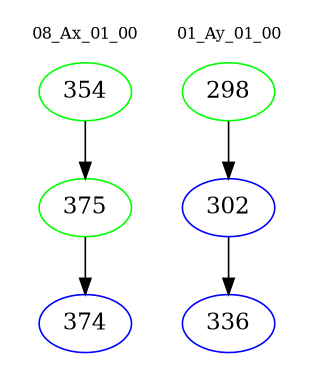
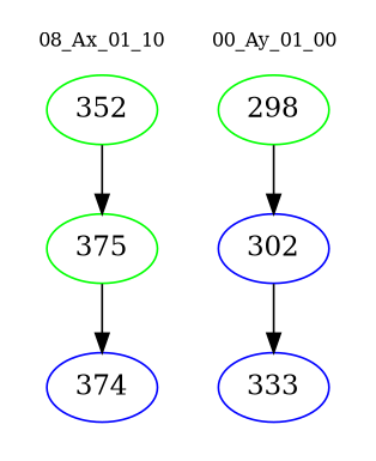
  digraph {
    node [color=green]
    edge [color=black]
-   n1 [label=354]
+   n1 [label=352]
    n2 [label=375]
    n3 [color=blue label=374]
    n4 [label=298]
    n5 [color=blue label=302]
-   n6 [color=blue label=336]
+   n6 [color=blue label=333]
    subgraph cluster_1 {
      color=white
      fontsize=10
-     label="08_Ax_01_00"
+     label="08_Ax_01_10"
      n1
      n2
      n3
    }
    subgraph cluster_2 {
      color=white
      fontsize=10
-     label="01_Ay_01_00"
+     label="00_Ay_01_00"
      n4
      n5
      n6
    }
    n1 -> n2
    n2 -> n3
    n4 -> n5
    n5 -> n6
  }
